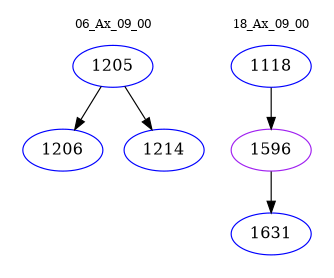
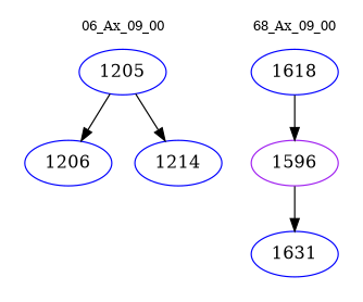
  digraph {
    node [color=blue]
    edge [color=black]
    n1 [label=1205]
    n2 [label=1206]
    n3 [label=1214]
-   n4 [label=1118]
+   n4 [label=1618]
    n5 [label=1631]
    n6 [color=purple label=1596]
    subgraph cluster_1 {
      color=white
      fontsize=10
      label="06_Ax_09_00"
      n1
      n2
      n3
    }
    subgraph cluster_2 {
      color=white
      fontsize=10
-     label="18_Ax_09_00"
+     label="68_Ax_09_00"
      n4
      n5
      n6
    }
    n1 -> n2
    n1 -> n3
    n4 -> n6
    n6 -> n5
  }
